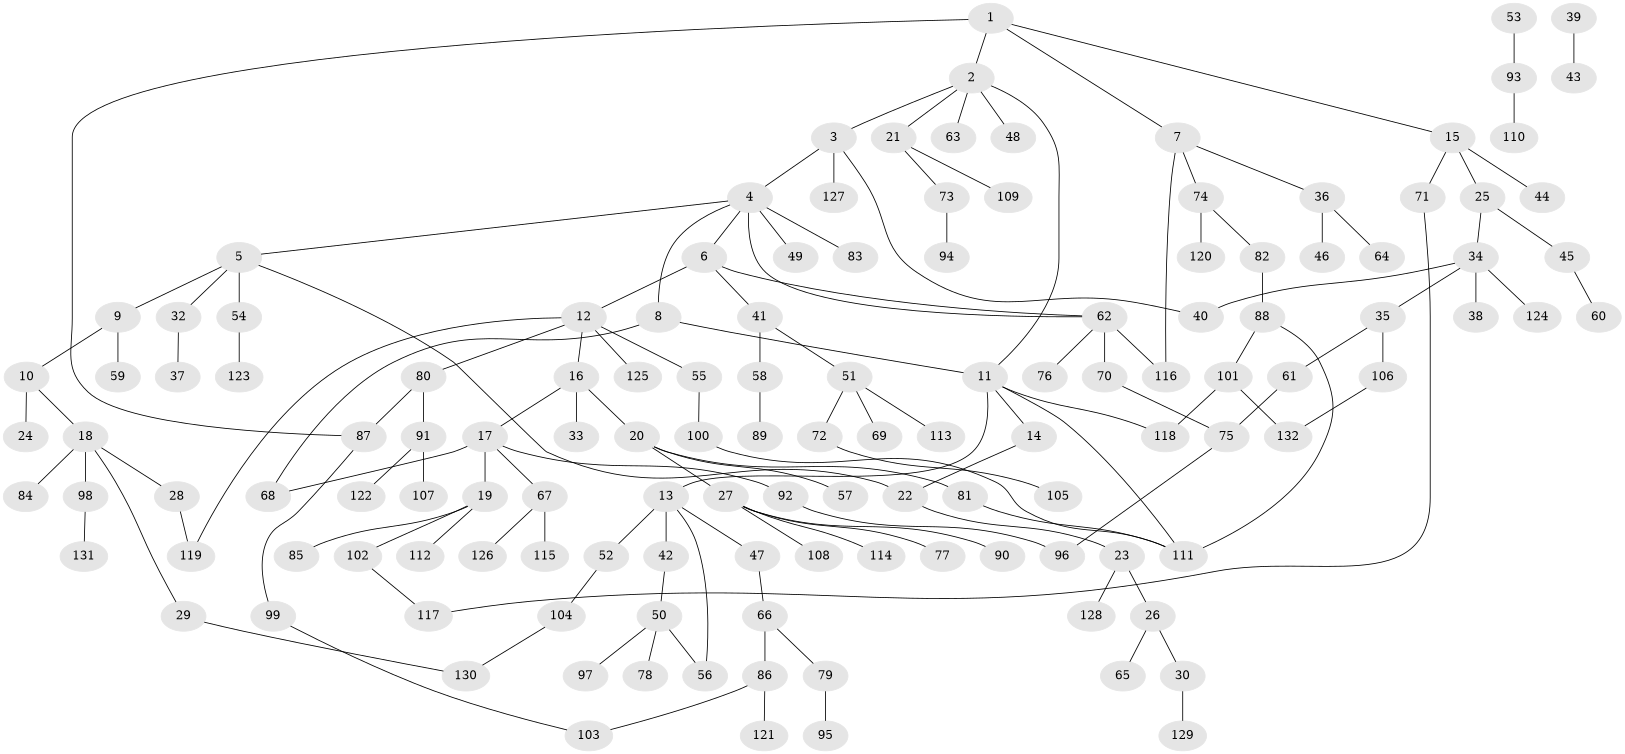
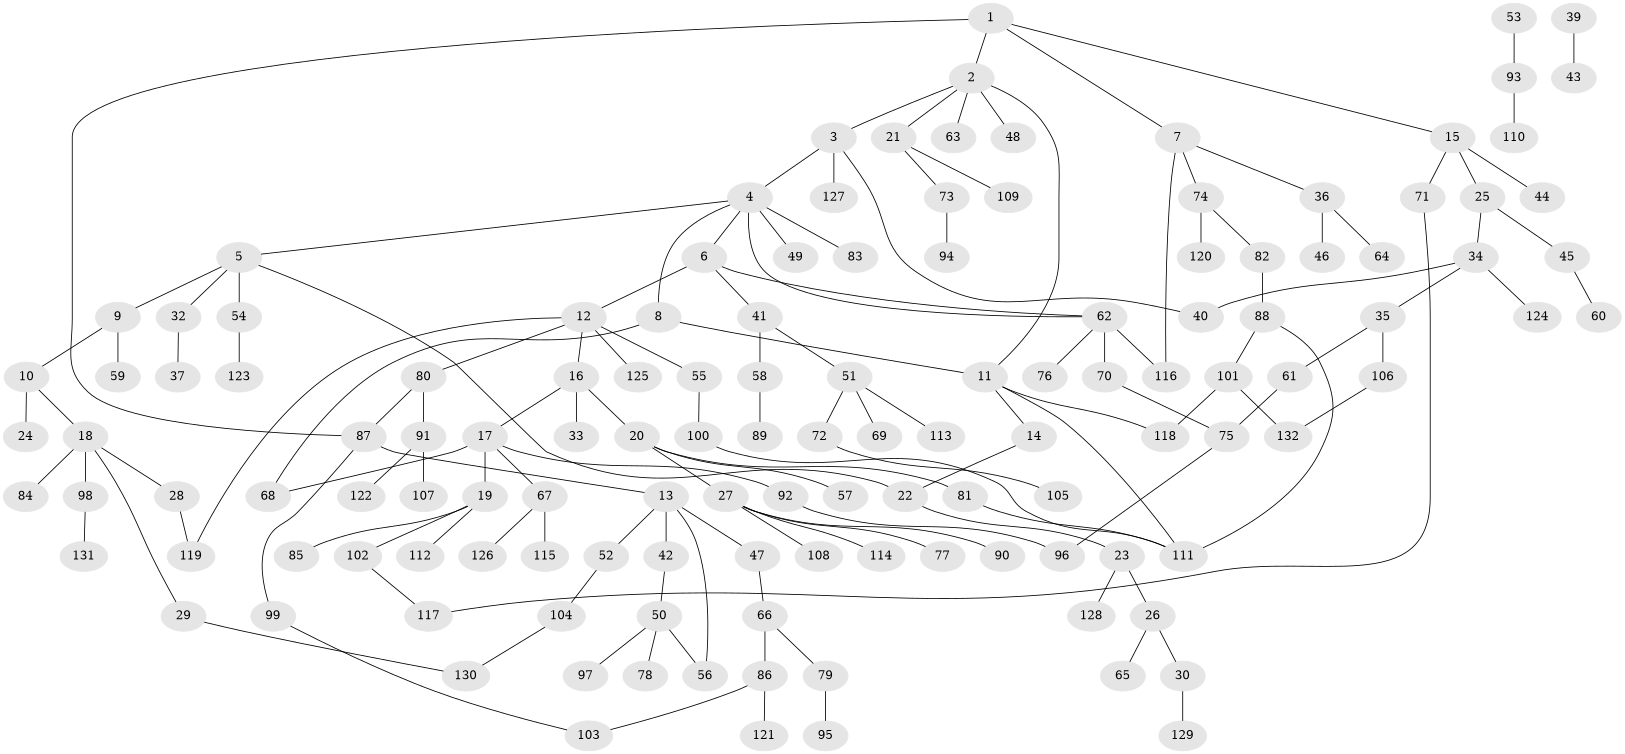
  graph {
    node [color=gray90 style=filled]
    1
    2
    7
    15
    87
    3
    11
    21
    48
    63
    36
    74
    116
    25
    44
    71
    99
    4
    40
    127
    13
    14
    111
    118
    73
    109
    5
    6
    8
    49
    62
    83
    9
    22
    32
    54
    12
    41
    68
    70
    76
    10
    59
    23
    37
    123
    16
    55
    80
    119
    125
    51
    58
    53
    93
    46
    64
    82
    120
    18
    24
    28
    29
    84
    98
    42
    47
    52
    56
    17
    20
    33
    100
    91
    50
    66
    104
    34
    45
    117
    19
    67
    92
    27
    57
    81
    85
    102
    112
    115
    126
    96
    130
    131
    77
    90
    108
    114
    94
    26
    128
    30
    65
    35
-   38
    124
    60
    129
    39
    43
    61
    106
    75
    132
    69
    72
    113
    89
    78
    97
    79
    86
    105
    110
    95
    103
    121
    88
    107
    122
    101
    1 -- 2
    1 -- 7
    1 -- 15
    1 -- 87
    2 -- 3
    2 -- 11
    2 -- 21
    2 -- 48
    2 -- 63
    7 -- 36
    7 -- 74
    7 -- 116
    15 -- 25
    15 -- 44
    15 -- 71
    87 -- 99
    3 -- 4
    3 -- 40
    3 -- 127
-   11 -- 13
+   87 -- 13
    11 -- 14
    11 -- 111
    11 -- 118
    21 -- 73
    21 -- 109
    36 -- 46
    36 -- 64
    74 -- 82
    74 -- 120
    25 -- 34
    25 -- 45
    71 -- 117
    99 -- 103
    4 -- 5
    4 -- 6
    4 -- 8
    4 -- 49
    4 -- 62
    4 -- 83
    13 -- 42
    13 -- 47
    13 -- 52
    13 -- 56
    14 -- 22
    73 -- 94
    5 -- 9
    5 -- 22
    5 -- 32
    5 -- 54
    6 -- 62
    6 -- 12
    6 -- 41
    8 -- 11
    8 -- 68
    62 -- 116
    62 -- 70
    62 -- 76
    9 -- 10
    9 -- 59
    22 -- 23
    32 -- 37
    54 -- 123
    12 -- 16
    12 -- 55
    12 -- 80
    12 -- 119
    12 -- 125
    41 -- 51
    41 -- 58
    70 -- 75
    10 -- 18
    10 -- 24
    23 -- 26
    23 -- 128
    16 -- 17
    16 -- 20
    16 -- 33
    55 -- 100
    80 -- 87
    80 -- 91
    51 -- 69
    51 -- 72
    51 -- 113
    58 -- 89
    53 -- 93
    93 -- 110
    82 -- 88
    18 -- 28
    18 -- 29
    18 -- 84
    18 -- 98
    28 -- 119
    29 -- 130
    98 -- 131
    42 -- 50
    47 -- 66
    52 -- 104
    17 -- 68
    17 -- 19
    17 -- 67
    17 -- 92
    20 -- 27
    20 -- 57
    20 -- 81
    100 -- 111
    91 -- 107
    91 -- 122
    50 -- 56
    50 -- 78
    50 -- 97
    66 -- 79
    66 -- 86
    104 -- 130
    34 -- 40
    34 -- 35
-   34 -- 38
    34 -- 124
    45 -- 60
    19 -- 85
    19 -- 102
    19 -- 112
    67 -- 115
    67 -- 126
    92 -- 96
    27 -- 77
    27 -- 90
    27 -- 108
    27 -- 114
    81 -- 111
    102 -- 117
    26 -- 30
    26 -- 65
    30 -- 129
    35 -- 61
    35 -- 106
    39 -- 43
    61 -- 75
    106 -- 132
    75 -- 96
    72 -- 105
    79 -- 95
    86 -- 103
    86 -- 121
    88 -- 111
    88 -- 101
    101 -- 118
    101 -- 132
  }
